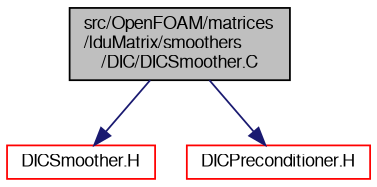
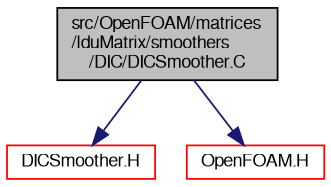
  digraph {
    node [color=red fontname=FreeSans fontsize=10 shape=record]
    edge [color=midnightblue fontname=FreeSans fontsize=10 labelfontname=FreeSans labelfontsize=10 style=solid]
    n1 [color=black fillcolor=grey75 fontcolor=black height=0.2 label="src/OpenFOAM/matrices\l/lduMatrix/smoothers\l/DIC/DICSmoother.C" style=filled width=0.4]
    n2 [height=0.2 label="DICSmoother.H" width=0.4]
-   n3 [height=0.2 label="DICPreconditioner.H" width=0.4]
+   n3 [height=0.2 label="OpenFOAM.H" width=0.4]
    n1 -> n2
    n1 -> n3
  }
